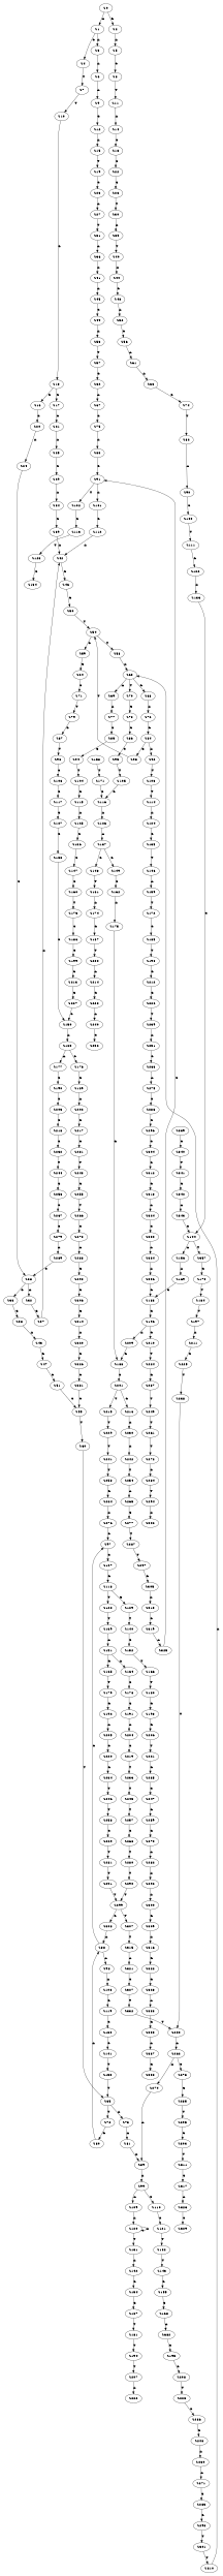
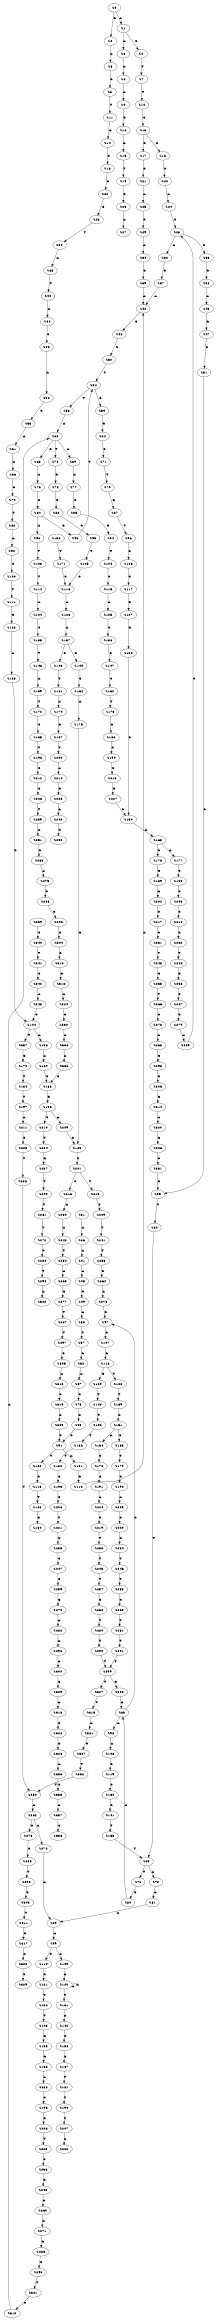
  strict digraph {
    S0
    S1
    S2
    S3
    S4
    S5
    S6
    S7
    S8
    S9
    S10
    S11
    S12
    S13
    S14
    S15
    S16
    S17
    S18
    S19
    S20
    S21
    S22
    S23
    S24
    S25
    S26
    S27
    S28
    S29
    S30
    S31
    S32
    S33
    S34
    S35
    S36
    S37
    S38
    S39
    S40
    S41
    S42
    S43
    S44
    S45
    S46
    S47
    S48
    S49
    S50
    S51
    S52
    S53
    S54
    S55
    S56
    S57
    S58
    S59
    S60
    S61
    S62
    S63
    S64
    S65
    S66
    S67
    S68
    S69
    S70
    S71
    S72
    S73
    S74
    S75
    S76
    S77
    S78
    S79
    S80
    S81
    S82
    S83
    S84
    S85
    S86
    S87
    S88
    S89
    S90
    S91
    S92
    S93
    S94
    S95
    S96
    S97
    S98
    S99
    S100
    S101
    S102
    S103
    S104
    S105
    S106
    S107
    S108
    S109
    S110
    S111
    S112
    S113
    S114
    S115
    S116
    S117
    S118
    S119
    S120
    S121
    S122
    S123
    S124
    S125
    S126
    S127
    S128
    S129
    S130
    S131
    S132
    S133
    S134
    S135
    S136
    S137
    S138
    S139
    S140
    S141
    S142
    S143
    S144
    S146
    S147
    S148
    S149
    S150
    S151
    S152
    S153
    S154
    S155
    S156
    n157 [label=S357]
    S159
    S160
    S161
    S162
    S163
    S164
    S165
    S166
    S167
    S168
    S169
    S170
    S158
    S171
    S172
    S173
    S174
    S175
    S176
    S177
    S178
    S179
    S180
    S181
    n182 [label=S682]
    S183
    S184
    S185
    S186
    S187
    S188
    S189
    S190
    S191
    S192
    S193
    S194
    S195
    S196
    S197
    S198
    S199
    S200
    S201
    S202
    S203
    S204
    S205
    S206
    S207
    S208
    S209
    S210
    S211
    S212
    S213
    S214
    S215
    S216
    S217
    S218
    S219
    S220
    S221
    S222
    S223
    S224
    S225
    S226
    S227
    S228
    S229
    S230
    S231
    S232
    S233
    S234
    S235
    S236
    S237
    S238
    S239
    S240
    S241
    S242
    S243
    S244
    S245
    S246
    S247
    S248
    S249
    S250
    S251
    S252
    S253
    S254
    S255
    S256
    S257
    S258
    S259
    S260
    S261
    S262
    S263
    S264
    S265
    S266
    S267
    S268
    S269
    S270
    S271
    S272
    S273
    S274
    S275
    S276
    S277
    S278
    S279
    S280
    S281
    S282
    S283
    S284
    S285
    S286
    S287
    S288
    S289
    S290
    S291
    S292
    S293
    S294
    S295
    S296
    S297
    S298
    S299
    S300
    S301
    S302
    S303
    S304
    S305
    S306
    S307
    S308
    S309
    S310
    S311
    S312
    S313
    S314
    S315
    S316
    S317
    S318
    S319
    S320
    S321
    S322
    S323
    S324
    S325
    S326
    S327
    S328
    S329
    S330
    S331
    S332
    S333
    S334
    S335
    S336
    S337
    S338
    S339
    S340
    S341
    S342
    S343
    S0 -> S1 [label=A]
    S0 -> S2 [label=G]
    S1 -> S3 [label=A]
    S1 -> S4 [label=C]
    S2 -> S5 [label=A]
    S3 -> S6 [label=A]
    S4 -> S7 [label=T]
    S5 -> S8 [label=C]
    S6 -> S9 [label=A]
    S7 -> S10 [label=T]
    S8 -> S11 [label=T]
    S9 -> S12 [label=G]
    S10 -> S13 [label=G]
    S11 -> S14 [label=A]
    S12 -> S15 [label=A]
    S13 -> S16 [label=C]
    S13 -> S17 [label=G]
    S14 -> S18 [label=C]
    S15 -> S19 [label=T]
    S16 -> S20 [label=C]
    S17 -> S21 [label=C]
    S18 -> S22 [label=C]
    S19 -> S23 [label=C]
    S20 -> S24 [label=A]
    S21 -> S25 [label=A]
    S22 -> S26 [label=G]
    S23 -> S27 [label=A]
    S24 -> S28 [label=C]
    S25 -> S29 [label=C]
    S26 -> S30 [label=T]
-   S27 -> S31 [label=T]
    S28 -> S32 [label=A]
    S28 -> S33 [label=G]
    S29 -> S34 [label=A]
    S30 -> S35 [label=A]
    S31 -> S36 [label=A]
    S32 -> S37 [label=G]
    S33 -> S38 [label=G]
    S34 -> S39 [label=G]
    S35 -> S40 [label=T]
    S36 -> S41 [label=A]
    S37 -> S42 [label=A]
    S38 -> S43 [label=A]
    S39 -> S42 [label=A]
    S40 -> S44 [label=A]
    S41 -> S45 [label=A]
    S42 -> S46 [label=G]
    S43 -> S47 [label=G]
    S44 -> S48 [label=C]
    S45 -> S49 [label=C]
    S46 -> S50 [label=G]
    S47 -> S51 [label=C]
    S48 -> S52 [label=A]
    S49 -> S53 [label=A]
    S50 -> S54 [label=T]
    S51 -> S55 [label=C]
    S52 -> S56 [label=C]
    S53 -> S57 [label=T]
    S54 -> S58 [label=T]
    S54 -> S59 [label=C]
    S55 -> S60 [label=T]
    S56 -> S61 [label=A]
    S57 -> S62 [label=G]
    S58 -> S63 [label=A]
    S59 -> S64 [label=G]
    S60 -> S65 [label=T]
    S61 -> S66 [label=A]
    S62 -> S67 [label=A]
    S63 -> S68 [label=G]
    S63 -> S69 [label=A]
    S63 -> S70 [label=T]
    S64 -> S71 [label=C]
    S65 -> S72 [label=T]
    S65 -> S73 [label=A]
    S66 -> S74 [label=C]
    S67 -> S75 [label=C]
    S68 -> S76 [label=A]
    S69 -> S77 [label=A]
    S70 -> S78 [label=G]
    S71 -> S79 [label=T]
    S72 -> S80 [label=G]
    S73 -> S81 [label=A]
    S74 -> S82 [label=T]
    S75 -> S83 [label=A]
    S76 -> S84 [label=G]
    S77 -> S85 [label=G]
    S78 -> S86 [label=G]
    S79 -> S87 [label=G]
    S80 -> S88 [label=A]
    S81 -> S89 [label=A]
    S82 -> S90 [label=A]
    S83 -> S91 [label=C]
    S84 -> S92 [label=A]
    S84 -> S93 [label=G]
    S85 -> S94 [label=G]
    S86 -> S95 [label=C]
    S87 -> S96 [label=T]
    S88 -> S97 [label=C]
    S88 -> S98 [label=A]
    S89 -> S99 [label=A]
    S90 -> S100 [label=C]
    S91 -> S101 [label=A]
    S91 -> S102 [label=T]
    S92 -> S103 [label=T]
    S93 -> S54 [label=T]
    S94 -> S104 [label=T]
    S95 -> S105 [label=T]
    S96 -> S106 [label=C]
    S97 -> S107 [label=C]
    S98 -> S108 [label=A]
    S99 -> S109 [label=A]
    S99 -> S110 [label=C]
    S100 -> S111 [label=T]
    S101 -> S112 [label=G]
    S102 -> S113 [label=C]
    S103 -> S114 [label=T]
    S104 -> S115 [label=C]
    S105 -> S116 [label=G]
    S106 -> S117 [label=C]
    S107 -> S118 [label=G]
    S108 -> S119 [label=G]
    S109 -> S120 [label=A]
    S110 -> S121 [label=C]
    S111 -> S122 [label=G]
    S112 -> S42 [label=A]
    S113 -> S123 [label=T]
    S114 -> S124 [label=A]
    S115 -> S125 [label=A]
    S116 -> S126 [label=A]
    S117 -> S127 [label=G]
    S118 -> S128 [label=T]
    S118 -> S129 [label=G]
    S119 -> S130 [label=C]
    S120 -> S120 [label=A]
    S120 -> S131 [label=T]
    S121 -> S132 [label=T]
    S122 -> S133 [label=A]
    S123 -> S134 [label=G]
    S124 -> S135 [label=C]
    S125 -> S136 [label=C]
    S126 -> S137 [label=A]
    S127 -> S138 [label=G]
    S128 -> S139 [label=T]
    S129 -> S140 [label=T]
    S130 -> S141 [label=C]
    S131 -> S142 [label=A]
    S132 -> S143 [label=T]
    S133 -> S144 [label=C]
    S135 -> S146 [label=T]
    S136 -> S147 [label=C]
    S137 -> S148 [label=C]
    S137 -> S149 [label=G]
    S138 -> S150 [label=C]
    S139 -> S151 [label=A]
    S140 -> S152 [label=C]
    S141 -> S153 [label=T]
    S142 -> S154 [label=G]
    S143 -> S155 [label=G]
    S144 -> S156 [label=A]
    S144 -> n157 [label=T]
    S146 -> S159 [label=A]
    S147 -> S160 [label=C]
    S148 -> S161 [label=T]
    S149 -> S162 [label=G]
    S150 -> S163 [label=A]
    S151 -> S164 [label=A]
    S151 -> S165 [label=G]
    S152 -> S166 [label=T]
    S153 -> S65 [label=T]
    S154 -> S167 [label=G]
    S155 -> S168 [label=G]
    S156 -> S169 [label=A]
    n157 -> S170 [label=G]
    S159 -> S172 [label=T]
    S160 -> S173 [label=T]
    S161 -> S174 [label=A]
    S162 -> S175 [label=A]
    S163 -> S176 [label=C]
    S163 -> S177 [label=A]
    S164 -> S178 [label=C]
    S165 -> S179 [label=T]
    S166 -> S180 [label=T]
    S167 -> S181 [label=T]
    S168 -> n182 [label=A]
    S169 -> S183 [label=G]
    S170 -> S184 [label=T]
    S158 -> S171 [label=T]
    S171 -> S116 [label=G]
    S172 -> S185 [label=C]
    S173 -> S186 [label=C]
    S174 -> S187 [label=G]
    S175 -> S188 [label=G]
    S176 -> S189 [label=G]
    S177 -> S190 [label=C]
    S178 -> S191 [label=G]
    S179 -> S192 [label=G]
    S180 -> S193 [label=G]
    S181 -> S194 [label=T]
    n182 -> S195 [label=C]
    S183 -> S196 [label=G]
    S184 -> S197 [label=T]
    S185 -> S198 [label=T]
    S186 -> S199 [label=C]
    S187 -> S200 [label=T]
    S188 -> S201 [label=C]
    S189 -> S202 [label=A]
    S190 -> S203 [label=C]
    S191 -> S204 [label=A]
    S192 -> S205 [label=A]
    S193 -> S206 [label=G]
    S194 -> S207 [label=T]
    S195 -> S208 [label=C]
    S196 -> S209 [label=A]
    S196 -> S210 [label=G]
    S197 -> S211 [label=A]
    S198 -> S212 [label=G]
    S199 -> S213 [label=G]
    S200 -> S214 [label=A]
    S201 -> S215 [label=T]
    S201 -> S216 [label=G]
    S202 -> S217 [label=C]
    S203 -> S218 [label=C]
    S204 -> S219 [label=C]
    S205 -> S220 [label=C]
    S206 -> S221 [label=T]
    S207 -> S222 [label=A]
    S208 -> S223 [label=T]
    S209 -> S188 [label=G]
    S210 -> S224 [label=T]
    S211 -> S225 [label=C]
    S212 -> S226 [label=G]
    S213 -> S227 [label=G]
    S214 -> S228 [label=G]
    S215 -> S229 [label=T]
    S216 -> S230 [label=A]
    S217 -> S231 [label=C]
    S218 -> S232 [label=C]
    S219 -> S233 [label=T]
    S220 -> S234 [label=G]
    S221 -> S235 [label=G]
    S223 -> S236 [label=C]
    S224 -> S237 [label=G]
    S225 -> S238 [label=T]
    S226 -> S239 [label=T]
    S227 -> S150 [label=C]
    S228 -> S240 [label=A]
    S229 -> S241 [label=T]
    S230 -> S242 [label=A]
    S231 -> S243 [label=T]
    S232 -> S244 [label=T]
    S233 -> S245 [label=T]
    S234 -> S246 [label=T]
    S235 -> S247 [label=C]
    S236 -> S248 [label=G]
    S237 -> S249 [label=T]
    S238 -> S250 [label=T]
    S239 -> S251 [label=A]
    S240 -> S252 [label=C]
    S241 -> S253 [label=T]
    S242 -> S254 [label=T]
    S243 -> S255 [label=G]
    S244 -> S256 [label=G]
    S245 -> S257 [label=T]
    S246 -> S258 [label=T]
    S247 -> S259 [label=G]
    S248 -> S260 [label=A]
    S249 -> S261 [label=T]
    S250 -> S262 [label=A]
    S251 -> S263 [label=C]
    S253 -> S264 [label=G]
    S254 -> S265 [label=A]
    S255 -> S266 [label=T]
    S256 -> S267 [label=C]
    S257 -> S268 [label=C]
    S258 -> S269 [label=C]
    S259 -> S270 [label=G]
    S260 -> S271 [label=A]
    S261 -> S272 [label=T]
    S262 -> S273 [label=C]
    S262 -> S274 [label=A]
    S263 -> S275 [label=A]
    S264 -> S276 [label=A]
    S265 -> S277 [label=G]
    S266 -> S278 [label=C]
    S267 -> S279 [label=C]
    S268 -> S280 [label=T]
    S269 -> S281 [label=T]
    S270 -> S282 [label=A]
    S271 -> S283 [label=G]
    S272 -> S284 [label=C]
    S273 -> S285 [label=G]
    S274 -> S89 [label=A]
    S275 -> S286 [label=C]
    S276 -> S97 [label=C]
    S277 -> S287 [label=T]
    S278 -> S288 [label=A]
    S279 -> S289 [label=A]
    S280 -> S290 [label=T]
    S281 -> S291 [label=T]
    S282 -> S292 [label=A]
    S283 -> S293 [label=G]
    S284 -> S294 [label=T]
    S285 -> S295 [label=T]
    S286 -> S296 [label=C]
    S287 -> S297 [label=T]
    S288 -> S298 [label=G]
    S289 -> S28 [label=C]
    S290 -> S299 [label=T]
    S291 -> S299 [label=T]
    S292 -> S300 [label=A]
    S293 -> S301 [label=T]
    S294 -> S302 [label=A]
    S295 -> S303 [label=G]
    S296 -> S304 [label=C]
    S297 -> S305 [label=G]
    S298 -> S306 [label=G]
    S299 -> S307 [label=T]
    S299 -> S308 [label=G]
    S300 -> S309 [label=G]
    S301 -> S310 [label=T]
    S303 -> S311 [label=T]
    S304 -> S312 [label=C]
    S305 -> S313 [label=A]
    S306 -> S314 [label=G]
    S307 -> S315 [label=T]
    S308 -> S88 [label=A]
    S309 -> S316 [label=A]
    S310 -> S63 [label=A]
    S311 -> S317 [label=G]
    S312 -> S318 [label=G]
    S313 -> S319 [label=C]
    S314 -> S320 [label=A]
    S315 -> S321 [label=A]
    S316 -> S322 [label=G]
    S317 -> S323 [label=A]
    S318 -> S324 [label=A]
    S319 -> S325 [label=A]
    S320 -> S326 [label=G]
    S321 -> S327 [label=C]
    S322 -> S328 [label=G]
    S323 -> S329 [label=C]
    S324 -> S330 [label=C]
    S325 -> S91 [label=C]
    S326 -> S331 [label=C]
    S327 -> S332 [label=T]
    S328 -> S333 [label=A]
    S330 -> S334 [label=A]
    S331 -> S55 [label=C]
    S332 -> S250 [label=T]
    S333 -> S335 [label=G]
    S334 -> S336 [label=A]
    S335 -> S337 [label=A]
    S336 -> S183 [label=G]
    S337 -> S338 [label=G]
    S339 -> S340 [label=C]
    S340 -> S341 [label=T]
    S341 -> S342 [label=G]
    S342 -> S343 [label=A]
    S343 -> S144 [label=C]
  }
